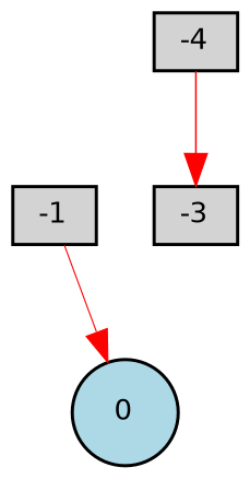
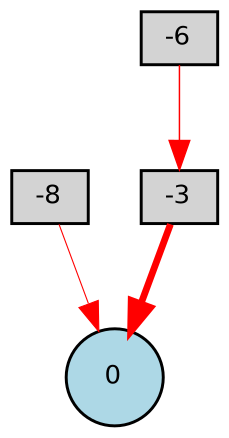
  digraph {
    fontname="DejaVu Sans"
    node [fillcolor=lightgray fontname="DejaVu Sans" fontsize=9 shape=box style=filled]
    edge [color=red fontname="DejaVu Sans" style=solid]
-   -1 [height=0.2 width=0.2]
+   -1 [height=0.2 width=0.2 label=-8]
    0 [fillcolor=lightblue height=0.2 shape=circle width=0.2]
    -3 [height=0.2 width=0.2]
-   -4 [height=0.2 width=0.2]
+   -4 [height=0.2 width=0.2 label=-6]
    -1 -> 0 [penwidth=0.371090516109563]
+   -3 -> 0 [penwidth=2.3083997672375083]
    -4 -> -3 [penwidth=0.500763734582927]
  }
